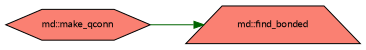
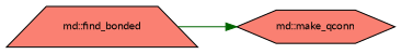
  digraph {
    rankdir=LR
    fontname=Lato
    node [color=black fillcolor=salmon fontname=Lato fontsize=10 style=filled]
    n1 [fontcolor=black height=0.2 label="md::make_qconn" shape=hexagon width=0.4]
    n2 [height=0.2 label="md::find_bonded" shape=trapezium width=0.4]
-   n1 -> n2 [color=darkgreen fontname=Lato fontsize=10 labelfontname=Helvetica labelfontsize=10 style=solid]
+   n2 -> n1 [color=darkgreen fontname=Lato fontsize=10 labelfontname=Helvetica labelfontsize=10 style=solid]
  }
